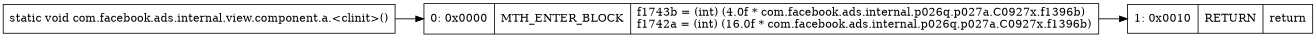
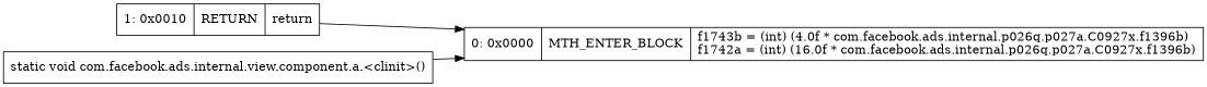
  digraph {
    rankdir=LR
    node [shape=record]
    n1 [label="{0\:\ 0x0000|MTH_ENTER_BLOCK\l|f1743b = (int) (4.0f * com.facebook.ads.internal.p026q.p027a.C0927x.f1396b)\lf1742a = (int) (16.0f * com.facebook.ads.internal.p026q.p027a.C0927x.f1396b)\l}"]
    n2 [label="{1\:\ 0x0010|RETURN\l|return\l}"]
    n3 [label="{static void com.facebook.ads.internal.view.component.a.\<clinit\>() }"]
-   n1 -> n2
+   n2 -> n1
    n3 -> n1
  }
